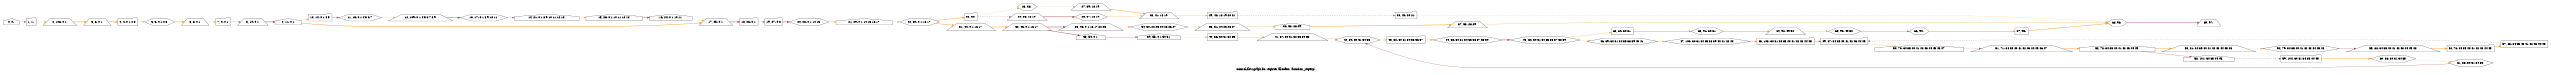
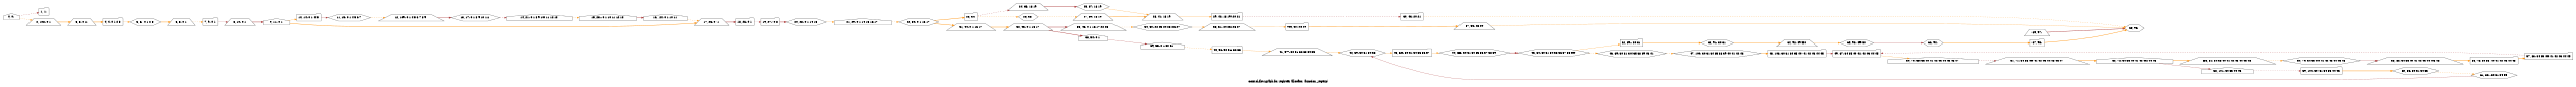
  digraph {
    label="Control-flow-graph for register allocator (function _regexp)"
    rankdir=LR
    node [shape=trapezium]
    edge [color=darkorange style=bold]
    n1 [label="0, 0: " shape=house]
    n2 [label="1, 1: " shape=folder]
    n3 [label="2, 108: 0 1 "]
    n4 [label="3, 3: 0 1 "]
    n5 [label="4, 4: 0 1 2 3 " shape=folder]
    n6 [label="5, 5: 0 1 2 3 " shape=hexagon]
    n7 [label="6, 8: 0 1 "]
    n8 [label="7, 9: 0 1 " shape=folder]
    n9 [label="8, 10: 0 1 "]
    n10 [label="9, 11: 0 1 " shape=house]
    n11 [label="10, 14: 0 1 4 5 " shape=folder]
    n12 [label="17, 25: 0 1 "]
    n13 [label="11, 15: 0 1 4 5 6 7 " shape=hexagon]
    n14 [label="18, 26: 0 1 " shape=folder]
    n15 [label="12, 109: 0 1 4 5 6 7 8 9 "]
    n16 [label="13, 17: 0 1 8 9 10 11 " shape=hexagon]
    n17 [label="14, 21: 0 1 8 9 10 11 12 13 " shape=house]
    n18 [label="15, 23: 0 1 10 11 12 13 " shape=house]
    n19 [label="16, 24: 0 1 10 11 " shape=house]
    n20 [label="19, 27: 0 8" shape=folder]
    n21 [label="20, 28: 0 1 14 15 " shape=hexagon]
    n22 [label="21, 29: 0 1 14 15 16 17 " shape=house]
    n23 [label="22, 30: 0 1 16 17 " shape=hexagon]
    n24 [label="23, 34: " shape=folder]
    n25 [label="31, 44: 0 1 16 17 "]
    n26 [label="24, 35: 18 19 "]
    n27 [label="26, 38: " shape=hexagon]
    n28 [label="32, 45: 0 1 16 17 "]
    n29 [label="25, 37: 18 19 " shape=hexagon]
    n30 [label="27, 39: 18 19 "]
    n31 [label="28, 41: 18 19 "]
    n32 [label="29, 42: 18 19 20 21 " shape=folder]
    n33 [label="30, 43: 20 21 " shape=folder]
    n34 [label="68, 96: " shape=hexagon]
    n35 [label="69, 97: "]
    n36 [label="33, 48: 0 1 16 17 22 23 "]
    n37 [label="38, 54: 0 1 " shape=house]
    n38 [label="34, 50: 22 23 24 25 26 27 " shape=hexagon]
    n39 [label="39, 55: 0 1 30 31 " shape=house]
    n40 [label="35, 51: 24 25 26 27 "]
-   n41 [label="36, 52: 28 29 " shape=house]
+   n41 [label="36, 52: 28 29 " shape=folder]
    n42 [label="37, 53: 28 29 "]
-   n43 [label="40, 56: 30 31 32 33 " shape=folder]
-   n44 [label="41, 57: 30 31 32 33 34 35 "]
+   n43 [label="40, 56: 50 31 32 33" shape=folder]
+   n44 [label="41, 57: 30 31 32 38 34 35"]
    n45 [label="42, 59: 30 31 34 35 " shape=hexagon]
    n46 [label="43, 62: 30 31 34 35 36 37 " shape=folder]
    n47 [label="44, 63: 30 31 34 35 36 37 38 39 " shape=hexagon]
    n48 [label="45, 64: 30 31 34 35 36 37 38 39 " shape=hexagon]
-   n49 [label="46, 69: 30 31 34 35 38 39 40 41 " shape=hexagon]
+   n49 [label="46, 69: 30 31 34 35 38 39 43 41" shape=hexagon]
    n50 [label="62, 89: 30 31 " shape=folder]
    n51 [label="47, 100: 30 31 34 35 38 39 40 41 42 43 " shape=hexagon]
    n52 [label="63, 91: 30 31 " shape=hexagon]
    n53 [label="48, 103: 30 31 34 35 40 41 42 43 44 45 " shape=folder]
    n54 [label="49, 67: 34 35 40 41 42 43 44 45 " shape=folder]
    n55 [label="50, 70: 34 35 40 41 42 43 44 45 46 47 " shape=house]
    n56 [label="51, 71: 34 35 40 41 42 43 44 45 46 47 "]
    n57 [label="52, 72: 34 35 40 41 42 43 44 45 " shape=house]
    n58 [label="53, 81: 34 35 40 41 42 43 44 45 48 "]
    n59 [label="58, 101: 34 35 44 45 " shape=house]
    n60 [label="54, 79: 34 35 40 41 42 43 44 45 48 " shape=hexagon]
    n61 [label="59, 104: 30 31 34 35 44 45 " shape=folder]
    n62 [label="55, 82: 34 35 40 41 42 43 44 45 48 "]
    n63 [label="56, 76: 34 35 40 41 42 43 44 45 " shape=folder]
    n64 [label="57, 83: 34 35 40 41 42 43 44 45 " shape=folder]
    n65 [label="60, 86: 30 31 34 35 " shape=hexagon]
    n66 [label="61, 88: 30 31 34 35 " shape=hexagon]
    n67 [label="64, 92: 49 50 "]
    n68 [label="65, 93: 49 50 " shape=hexagon]
    n69 [label="66, 94: " shape=hexagon]
    n70 [label="67, 95: " shape=folder]
    n1 -> n2 [color=brown style=dashed]
-   n2 -> n3 [style=dashed]
+   n1 -> n3 [style=dashed]
    n3 -> n4
    n4 -> n5
    n5 -> n6 [style=solid]
    n6 -> n7
    n7 -> n8 [style=dashed]
    n8 -> n9 [color=brown style=solid]
    n9 -> n10 [color=brown]
    n10 -> n11 [style=solid]
    n10 -> n12
    n11 -> n13 [color=brown style=solid]
    n12 -> n14 [color=brown]
    n13 -> n15 [style=dashed]
    n14 -> n20 [color=brown style=dashed]
    n15 -> n16 [color=brown]
    n16 -> n17 [color=brown style=dashed]
    n17 -> n18 [style=dashed]
    n18 -> n19 [color=brown]
    n19 -> n12 [style=dashed]
    n20 -> n21 [color=brown]
    n21 -> n22 [style=solid]
    n22 -> n23 [style=dashed]
    n23 -> n24
    n23 -> n25
    n24 -> n26 [color=brown style=dashed]
    n24 -> n27 [style=dashed]
    n25 -> n28
    n26 -> n29 [color=brown]
    n27 -> n30 [style=dashed]
    n28 -> n36 [color=brown]
    n28 -> n37 [color=brown]
    n29 -> n31 [style=solid]
    n30 -> n31
    n31 -> n32 [style=solid]
    n32 -> n33 [color=brown style=dashed]
    n33 -> n34 [style=dashed]
-   n34 -> n35 [color=brown]
+   n35 -> n34 [color=brown]
    n36 -> n38 [style=dashed]
    n37 -> n39 [color=brown style=solid]
    n38 -> n40 [style=solid]
    n39 -> n43 [style=dashed]
    n40 -> n41 [style=solid]
    n41 -> n42
    n42 -> n34 [style=solid]
    n43 -> n44 [style=solid]
    n44 -> n45 [style=solid]
    n45 -> n46 [style=solid]
    n46 -> n47 [style=solid]
    n47 -> n48 [color=brown]
    n48 -> n49 [style=dashed]
    n48 -> n50 [style=solid]
    n49 -> n51 [style=dashed]
    n50 -> n52
    n51 -> n53
    n52 -> n67
    n53 -> n54 [color=brown style=solid]
    n54 -> n55 [style=solid]
    n55 -> n56 [color=brown style=dashed]
    n56 -> n57
    n57 -> n58
    n57 -> n59 [color=brown style=solid]
    n58 -> n60 [style=dashed]
    n59 -> n61 [color=brown style=dashed]
    n60 -> n62 [color=brown style=solid]
    n61 -> n65
    n62 -> n63
    n63 -> n64
    n64 -> n54 [color=brown style=dashed]
    n65 -> n66 [style=dashed]
    n66 -> n45 [color=brown style=solid]
    n67 -> n68 [style=solid]
    n68 -> n69 [color=brown style=solid]
    n69 -> n70
    n70 -> n34
  }
